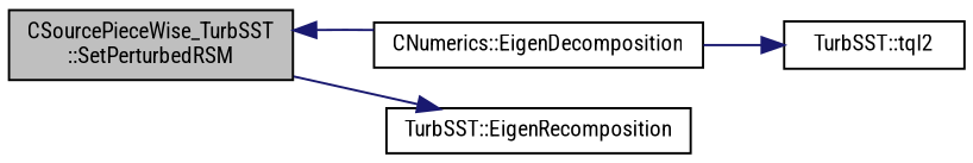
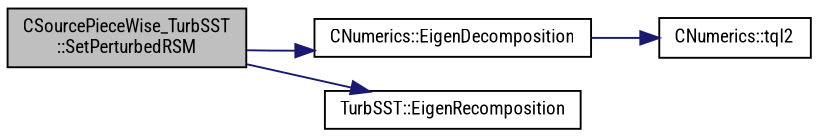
  digraph {
    fontname="Roboto Condensed"
    rankdir=LR
    node [color=black fillcolor=white fontname="Roboto Condensed" fontsize=10 shape=record style=filled]
    edge [color=midnightblue fontname="Roboto Condensed" fontsize=10 labelfontname=Helvetica labelfontsize=10 style=solid]
    n1 [fillcolor=grey75 fontcolor=black height=0.2 label="CSourcePieceWise_TurbSST\l::SetPerturbedRSM" width=0.4]
    n2 [height=0.2 label="CNumerics::EigenDecomposition" width=0.4]
    n3 [height=0.2 label="TurbSST::EigenRecomposition" width=0.4]
-   n4 [height=0.2 label="TurbSST::tql2" width=0.4]
-   n2 -> n1
+   n4 [height=0.2 label="CNumerics::tql2" width=0.4]
+   n1 -> n2
    n1 -> n3
    n2 -> n4
  }
